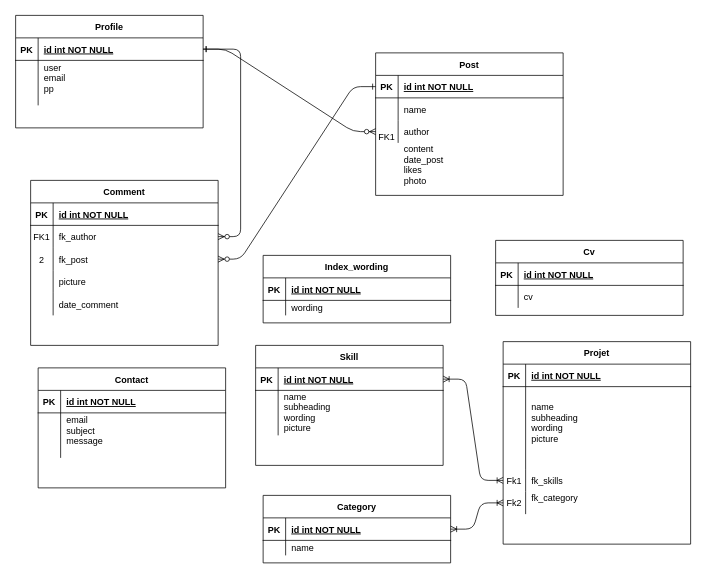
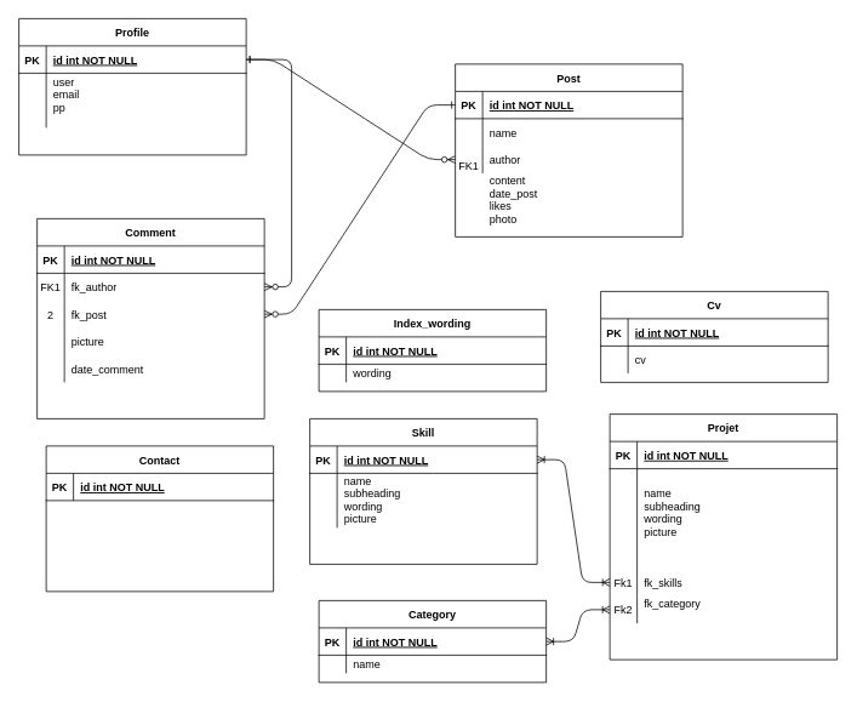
  <mxCell id="0" />
  <mxCell id="1" parent="0" />
  <mxCell id="2" value="" style="edgeStyle=entityRelationEdgeStyle;endArrow=ERzeroToMany;startArrow=ERone;endFill=1;startFill=0;" parent="1" source="33" target="11" edge="1"><mxGeometry width="100" height="100" relative="1" as="geometry"><mxPoint x="240" y="620" as="sourcePoint" /><mxPoint x="340" y="520" as="targetPoint" /></mxGeometry></mxCell>
  <mxCell id="3" value="" style="edgeStyle=entityRelationEdgeStyle;endArrow=ERzeroToMany;startArrow=ERone;endFill=1;startFill=0;" parent="1" source="33" target="18" edge="1"><mxGeometry width="100" height="100" relative="1" as="geometry"><mxPoint x="300" y="80" as="sourcePoint" /><mxPoint x="360" y="105" as="targetPoint" /></mxGeometry></mxCell>
  <mxCell id="4" value="Post" style="shape=table;startSize=30;container=1;collapsible=1;childLayout=tableLayout;fixedRows=1;rowLines=0;fontStyle=1;align=center;resizeLast=1;" parent="1" vertex="1"><mxGeometry x="500" y="70" width="250" height="190" as="geometry" /></mxCell>
  <mxCell id="5" value="" style="shape=partialRectangle;collapsible=0;dropTarget=0;pointerEvents=0;fillColor=none;points=[[0,0.5],[1,0.5]];portConstraint=eastwest;top=0;left=0;right=0;bottom=1;" parent="4" vertex="1"><mxGeometry y="30" width="250" height="30" as="geometry" /></mxCell>
  <mxCell id="6" value="PK" style="shape=partialRectangle;overflow=hidden;connectable=0;fillColor=none;top=0;left=0;bottom=0;right=0;fontStyle=1;" parent="5" vertex="1"><mxGeometry width="30" height="30" as="geometry" /></mxCell>
  <mxCell id="7" value="id int NOT NULL " style="shape=partialRectangle;overflow=hidden;connectable=0;fillColor=none;top=0;left=0;bottom=0;right=0;align=left;spacingLeft=6;fontStyle=5;" parent="5" vertex="1"><mxGeometry x="30" width="220" height="30" as="geometry" /></mxCell>
  <mxCell id="8" value="" style="shape=partialRectangle;collapsible=0;dropTarget=0;pointerEvents=0;fillColor=none;points=[[0,0.5],[1,0.5]];portConstraint=eastwest;top=0;left=0;right=0;bottom=0;" parent="4" vertex="1"><mxGeometry y="60" width="250" height="30" as="geometry" /></mxCell>
  <mxCell id="9" value="" style="shape=partialRectangle;overflow=hidden;connectable=0;fillColor=none;top=0;left=0;bottom=0;right=0;" parent="8" vertex="1"><mxGeometry width="30" height="30" as="geometry" /></mxCell>
  <mxCell id="10" value="name" style="shape=partialRectangle;overflow=hidden;connectable=0;fillColor=none;top=0;left=0;bottom=0;right=0;align=left;spacingLeft=6;" parent="8" vertex="1"><mxGeometry x="30" width="220" height="30" as="geometry" /></mxCell>
  <mxCell id="11" value="" style="shape=partialRectangle;collapsible=0;dropTarget=0;pointerEvents=0;fillColor=none;points=[[0,0.5],[1,0.5]];portConstraint=eastwest;top=0;left=0;right=0;bottom=0;" parent="4" vertex="1"><mxGeometry y="90" width="250" height="30" as="geometry" /></mxCell>
  <mxCell id="12" value="&#10;FK1&#10;" style="shape=partialRectangle;overflow=hidden;connectable=0;fillColor=none;top=0;left=0;bottom=0;right=0;" parent="11" vertex="1"><mxGeometry width="30" height="30" as="geometry" /></mxCell>
  <mxCell id="13" value="author" style="shape=partialRectangle;overflow=hidden;connectable=0;fillColor=none;top=0;left=0;bottom=0;right=0;align=left;spacingLeft=6;" parent="11" vertex="1"><mxGeometry x="30" width="220" height="30" as="geometry" /></mxCell>
  <mxCell id="14" value="Comment" style="shape=table;startSize=30;container=1;collapsible=1;childLayout=tableLayout;fixedRows=1;rowLines=0;fontStyle=1;align=center;resizeLast=1;" parent="1" vertex="1"><mxGeometry x="40" y="240" width="250" height="220" as="geometry" /></mxCell>
  <mxCell id="15" value="" style="shape=partialRectangle;collapsible=0;dropTarget=0;pointerEvents=0;fillColor=none;points=[[0,0.5],[1,0.5]];portConstraint=eastwest;top=0;left=0;right=0;bottom=1;" parent="14" vertex="1"><mxGeometry y="30" width="250" height="30" as="geometry" /></mxCell>
  <mxCell id="16" value="PK" style="shape=partialRectangle;overflow=hidden;connectable=0;fillColor=none;top=0;left=0;bottom=0;right=0;fontStyle=1;" parent="15" vertex="1"><mxGeometry width="30" height="30" as="geometry" /></mxCell>
  <mxCell id="17" value="id int NOT NULL " style="shape=partialRectangle;overflow=hidden;connectable=0;fillColor=none;top=0;left=0;bottom=0;right=0;align=left;spacingLeft=6;fontStyle=5;" parent="15" vertex="1"><mxGeometry x="30" width="220" height="30" as="geometry" /></mxCell>
  <mxCell id="18" value="" style="shape=partialRectangle;collapsible=0;dropTarget=0;pointerEvents=0;fillColor=none;points=[[0,0.5],[1,0.5]];portConstraint=eastwest;top=0;left=0;right=0;bottom=0;" parent="14" vertex="1"><mxGeometry y="60" width="250" height="30" as="geometry" /></mxCell>
  <mxCell id="19" value="FK1" style="shape=partialRectangle;overflow=hidden;connectable=0;fillColor=none;top=0;left=0;bottom=0;right=0;" parent="18" vertex="1"><mxGeometry width="30" height="30" as="geometry" /></mxCell>
  <mxCell id="20" value="fk_author" style="shape=partialRectangle;overflow=hidden;connectable=0;fillColor=none;top=0;left=0;bottom=0;right=0;align=left;spacingLeft=6;" parent="18" vertex="1"><mxGeometry x="30" width="220" height="30" as="geometry" /></mxCell>
  <mxCell id="21" value="" style="shape=partialRectangle;collapsible=0;dropTarget=0;pointerEvents=0;fillColor=none;points=[[0,0.5],[1,0.5]];portConstraint=eastwest;top=0;left=0;right=0;bottom=0;" vertex="1" parent="14"><mxGeometry y="90" width="250" height="30" as="geometry" /></mxCell>
  <mxCell id="22" value="2" style="shape=partialRectangle;overflow=hidden;connectable=0;fillColor=none;top=0;left=0;bottom=0;right=0;" vertex="1" parent="21"><mxGeometry width="30" height="30" as="geometry" /></mxCell>
  <mxCell id="23" value="fk_post" style="shape=partialRectangle;overflow=hidden;connectable=0;fillColor=none;top=0;left=0;bottom=0;right=0;align=left;spacingLeft=6;" vertex="1" parent="21"><mxGeometry x="30" width="220" height="30" as="geometry" /></mxCell>
  <mxCell id="24" value="" style="shape=partialRectangle;collapsible=0;dropTarget=0;pointerEvents=0;fillColor=none;points=[[0,0.5],[1,0.5]];portConstraint=eastwest;top=0;left=0;right=0;bottom=0;" parent="14" vertex="1"><mxGeometry y="120" width="250" height="30" as="geometry" /></mxCell>
  <mxCell id="25" value="" style="shape=partialRectangle;overflow=hidden;connectable=0;fillColor=none;top=0;left=0;bottom=0;right=0;" parent="24" vertex="1"><mxGeometry width="30" height="30" as="geometry" /></mxCell>
  <mxCell id="26" value="picture" style="shape=partialRectangle;overflow=hidden;connectable=0;fillColor=none;top=0;left=0;bottom=0;right=0;align=left;spacingLeft=6;" parent="24" vertex="1"><mxGeometry x="30" width="220" height="30" as="geometry" /></mxCell>
  <mxCell id="27" value="" style="shape=partialRectangle;collapsible=0;dropTarget=0;pointerEvents=0;fillColor=none;points=[[0,0.5],[1,0.5]];portConstraint=eastwest;top=0;left=0;right=0;bottom=0;" vertex="1" parent="14"><mxGeometry y="150" width="250" height="30" as="geometry" /></mxCell>
  <mxCell id="28" value="" style="shape=partialRectangle;overflow=hidden;connectable=0;fillColor=none;top=0;left=0;bottom=0;right=0;" vertex="1" parent="27"><mxGeometry width="30" height="30" as="geometry" /></mxCell>
  <mxCell id="29" value="date_comment" style="shape=partialRectangle;overflow=hidden;connectable=0;fillColor=none;top=0;left=0;bottom=0;right=0;align=left;spacingLeft=6;" vertex="1" parent="27"><mxGeometry x="30" width="220" height="30" as="geometry" /></mxCell>
  <mxCell id="30" value="" style="shape=partialRectangle;collapsible=0;dropTarget=0;pointerEvents=0;fillColor=none;points=[[0,0.5],[1,0.5]];portConstraint=eastwest;top=0;left=0;right=0;bottom=0;" vertex="1" parent="14"><mxGeometry y="180" width="250" height="30" as="geometry" /></mxCell>
  <mxCell id="31" value="" style="shape=partialRectangle;overflow=hidden;connectable=0;fillColor=none;top=0;left=0;bottom=0;right=0;" vertex="1" parent="30"><mxGeometry width="30" height="30" as="geometry" /></mxCell>
  <mxCell id="32" value="Profile" style="shape=table;startSize=30;container=1;collapsible=1;childLayout=tableLayout;fixedRows=1;rowLines=0;fontStyle=1;align=center;resizeLast=1;" parent="1" vertex="1"><mxGeometry x="20" y="20" width="250" height="150" as="geometry" /></mxCell>
  <mxCell id="33" value="" style="shape=partialRectangle;collapsible=0;dropTarget=0;pointerEvents=0;fillColor=none;points=[[0,0.5],[1,0.5]];portConstraint=eastwest;top=0;left=0;right=0;bottom=1;" parent="32" vertex="1"><mxGeometry y="30" width="250" height="30" as="geometry" /></mxCell>
  <mxCell id="34" value="PK" style="shape=partialRectangle;overflow=hidden;connectable=0;fillColor=none;top=0;left=0;bottom=0;right=0;fontStyle=1;" parent="33" vertex="1"><mxGeometry width="30" height="30" as="geometry" /></mxCell>
  <mxCell id="35" value="id int NOT NULL " style="shape=partialRectangle;overflow=hidden;connectable=0;fillColor=none;top=0;left=0;bottom=0;right=0;align=left;spacingLeft=6;fontStyle=5;" parent="33" vertex="1"><mxGeometry x="30" width="220" height="30" as="geometry" /></mxCell>
  <mxCell id="36" value="" style="shape=partialRectangle;collapsible=0;dropTarget=0;pointerEvents=0;fillColor=none;points=[[0,0.5],[1,0.5]];portConstraint=eastwest;top=0;left=0;right=0;bottom=0;" parent="32" vertex="1"><mxGeometry y="60" width="250" height="60" as="geometry" /></mxCell>
  <mxCell id="37" value="" style="shape=partialRectangle;overflow=hidden;connectable=0;fillColor=none;top=0;left=0;bottom=0;right=0;" parent="36" vertex="1"><mxGeometry width="30" height="60" as="geometry" /></mxCell>
  <mxCell id="38" value="user&#10;email&#10;pp&#10;" style="shape=partialRectangle;overflow=hidden;connectable=0;fillColor=none;top=0;left=0;bottom=0;right=0;align=left;spacingLeft=6;" parent="36" vertex="1"><mxGeometry x="30" width="220" height="60" as="geometry" /></mxCell>
  <mxCell id="39" value="content&#10;date_post&#10;likes&#10;photo&#10;" style="shape=partialRectangle;overflow=hidden;connectable=0;fillColor=none;top=0;left=0;bottom=0;right=0;align=left;spacingLeft=6;" vertex="1" parent="1"><mxGeometry x="530" y="190" width="220" height="70" as="geometry" /></mxCell>
  <mxCell id="40" value="" style="edgeStyle=entityRelationEdgeStyle;endArrow=ERzeroToMany;startArrow=ERone;endFill=1;startFill=0;" edge="1" parent="1" source="5" target="21"><mxGeometry width="100" height="100" relative="1" as="geometry"><mxPoint x="280" y="75" as="sourcePoint" /><mxPoint x="360" y="445" as="targetPoint" /></mxGeometry></mxCell>
  <mxCell id="41" value="Category" style="shape=table;startSize=30;container=1;collapsible=1;childLayout=tableLayout;fixedRows=1;rowLines=0;fontStyle=1;align=center;resizeLast=1;" vertex="1" parent="1"><mxGeometry x="350" y="660" width="250" height="90" as="geometry" /></mxCell>
  <mxCell id="42" value="" style="shape=partialRectangle;collapsible=0;dropTarget=0;pointerEvents=0;fillColor=none;points=[[0,0.5],[1,0.5]];portConstraint=eastwest;top=0;left=0;right=0;bottom=1;" vertex="1" parent="41"><mxGeometry y="30" width="250" height="30" as="geometry" /></mxCell>
  <mxCell id="43" value="PK" style="shape=partialRectangle;overflow=hidden;connectable=0;fillColor=none;top=0;left=0;bottom=0;right=0;fontStyle=1;" vertex="1" parent="42"><mxGeometry width="30" height="30" as="geometry" /></mxCell>
  <mxCell id="44" value="id int NOT NULL " style="shape=partialRectangle;overflow=hidden;connectable=0;fillColor=none;top=0;left=0;bottom=0;right=0;align=left;spacingLeft=6;fontStyle=5;" vertex="1" parent="42"><mxGeometry x="30" width="220" height="30" as="geometry" /></mxCell>
  <mxCell id="45" value="" style="shape=partialRectangle;collapsible=0;dropTarget=0;pointerEvents=0;fillColor=none;points=[[0,0.5],[1,0.5]];portConstraint=eastwest;top=0;left=0;right=0;bottom=0;" vertex="1" parent="41"><mxGeometry y="60" width="250" height="20" as="geometry" /></mxCell>
  <mxCell id="46" value="" style="shape=partialRectangle;overflow=hidden;connectable=0;fillColor=none;top=0;left=0;bottom=0;right=0;" vertex="1" parent="45"><mxGeometry width="30" height="20" as="geometry" /></mxCell>
  <mxCell id="47" value="name" style="shape=partialRectangle;overflow=hidden;connectable=0;fillColor=none;top=0;left=0;bottom=0;right=0;align=left;spacingLeft=6;" vertex="1" parent="45"><mxGeometry x="30" width="220" height="20" as="geometry" /></mxCell>
  <mxCell id="48" value="Index_wording" style="shape=table;startSize=30;container=1;collapsible=1;childLayout=tableLayout;fixedRows=1;rowLines=0;fontStyle=1;align=center;resizeLast=1;" vertex="1" parent="1"><mxGeometry x="350" y="340" width="250" height="90" as="geometry" /></mxCell>
  <mxCell id="49" value="" style="shape=partialRectangle;collapsible=0;dropTarget=0;pointerEvents=0;fillColor=none;points=[[0,0.5],[1,0.5]];portConstraint=eastwest;top=0;left=0;right=0;bottom=1;" vertex="1" parent="48"><mxGeometry y="30" width="250" height="30" as="geometry" /></mxCell>
  <mxCell id="50" value="PK" style="shape=partialRectangle;overflow=hidden;connectable=0;fillColor=none;top=0;left=0;bottom=0;right=0;fontStyle=1;" vertex="1" parent="49"><mxGeometry width="30" height="30" as="geometry" /></mxCell>
  <mxCell id="51" value="id int NOT NULL " style="shape=partialRectangle;overflow=hidden;connectable=0;fillColor=none;top=0;left=0;bottom=0;right=0;align=left;spacingLeft=6;fontStyle=5;" vertex="1" parent="49"><mxGeometry x="30" width="220" height="30" as="geometry" /></mxCell>
  <mxCell id="52" value="" style="shape=partialRectangle;collapsible=0;dropTarget=0;pointerEvents=0;fillColor=none;points=[[0,0.5],[1,0.5]];portConstraint=eastwest;top=0;left=0;right=0;bottom=0;" vertex="1" parent="48"><mxGeometry y="60" width="250" height="20" as="geometry" /></mxCell>
  <mxCell id="53" value="" style="shape=partialRectangle;overflow=hidden;connectable=0;fillColor=none;top=0;left=0;bottom=0;right=0;" vertex="1" parent="52"><mxGeometry width="30" height="20" as="geometry" /></mxCell>
  <mxCell id="54" value="wording" style="shape=partialRectangle;overflow=hidden;connectable=0;fillColor=none;top=0;left=0;bottom=0;right=0;align=left;spacingLeft=6;" vertex="1" parent="52"><mxGeometry x="30" width="220" height="20" as="geometry" /></mxCell>
  <mxCell id="55" value="Contact" style="shape=table;startSize=30;container=1;collapsible=1;childLayout=tableLayout;fixedRows=1;rowLines=0;fontStyle=1;align=center;resizeLast=1;" vertex="1" parent="1"><mxGeometry x="50" y="490" width="250" height="160" as="geometry" /></mxCell>
  <mxCell id="56" value="" style="shape=partialRectangle;collapsible=0;dropTarget=0;pointerEvents=0;fillColor=none;points=[[0,0.5],[1,0.5]];portConstraint=eastwest;top=0;left=0;right=0;bottom=1;" vertex="1" parent="55"><mxGeometry y="30" width="250" height="30" as="geometry" /></mxCell>
  <mxCell id="57" value="PK" style="shape=partialRectangle;overflow=hidden;connectable=0;fillColor=none;top=0;left=0;bottom=0;right=0;fontStyle=1;" vertex="1" parent="56"><mxGeometry width="30" height="30" as="geometry" /></mxCell>
  <mxCell id="58" value="id int NOT NULL " style="shape=partialRectangle;overflow=hidden;connectable=0;fillColor=none;top=0;left=0;bottom=0;right=0;align=left;spacingLeft=6;fontStyle=5;" vertex="1" parent="56"><mxGeometry x="30" width="220" height="30" as="geometry" /></mxCell>
  <mxCell id="59" value="" style="shape=partialRectangle;collapsible=0;dropTarget=0;pointerEvents=0;fillColor=none;points=[[0,0.5],[1,0.5]];portConstraint=eastwest;top=0;left=0;right=0;bottom=0;" vertex="1" parent="55"><mxGeometry y="60" width="250" height="60" as="geometry" /></mxCell>
  <mxCell id="60" value="" style="shape=partialRectangle;overflow=hidden;connectable=0;fillColor=none;top=0;left=0;bottom=0;right=0;" vertex="1" parent="59"><mxGeometry width="30" height="60" as="geometry" /></mxCell>
- <mxCell id="61" value="email&#10;subject&#10;message&#10;" style="shape=partialRectangle;overflow=hidden;connectable=0;fillColor=none;top=0;left=0;bottom=0;right=0;align=left;spacingLeft=6;" vertex="1" parent="59"><mxGeometry x="30" width="220" height="60" as="geometry" /></mxCell>
  <mxCell id="62" value="Cv" style="shape=table;startSize=30;container=1;collapsible=1;childLayout=tableLayout;fixedRows=1;rowLines=0;fontStyle=1;align=center;resizeLast=1;" vertex="1" parent="1"><mxGeometry x="660" y="320" width="250" height="100" as="geometry" /></mxCell>
  <mxCell id="63" value="" style="shape=partialRectangle;collapsible=0;dropTarget=0;pointerEvents=0;fillColor=none;points=[[0,0.5],[1,0.5]];portConstraint=eastwest;top=0;left=0;right=0;bottom=1;" vertex="1" parent="62"><mxGeometry y="30" width="250" height="30" as="geometry" /></mxCell>
  <mxCell id="64" value="PK" style="shape=partialRectangle;overflow=hidden;connectable=0;fillColor=none;top=0;left=0;bottom=0;right=0;fontStyle=1;" vertex="1" parent="63"><mxGeometry width="30" height="30" as="geometry" /></mxCell>
  <mxCell id="65" value="id int NOT NULL " style="shape=partialRectangle;overflow=hidden;connectable=0;fillColor=none;top=0;left=0;bottom=0;right=0;align=left;spacingLeft=6;fontStyle=5;" vertex="1" parent="63"><mxGeometry x="30" width="220" height="30" as="geometry" /></mxCell>
  <mxCell id="66" value="" style="shape=partialRectangle;collapsible=0;dropTarget=0;pointerEvents=0;fillColor=none;points=[[0,0.5],[1,0.5]];portConstraint=eastwest;top=0;left=0;right=0;bottom=0;" vertex="1" parent="62"><mxGeometry y="60" width="250" height="30" as="geometry" /></mxCell>
  <mxCell id="67" value="" style="shape=partialRectangle;overflow=hidden;connectable=0;fillColor=none;top=0;left=0;bottom=0;right=0;" vertex="1" parent="66"><mxGeometry width="30" height="30" as="geometry" /></mxCell>
  <mxCell id="68" value="cv" style="shape=partialRectangle;overflow=hidden;connectable=0;fillColor=none;top=0;left=0;bottom=0;right=0;align=left;spacingLeft=6;" vertex="1" parent="66"><mxGeometry x="30" width="220" height="30" as="geometry" /></mxCell>
  <mxCell id="69" value="Skill" style="shape=table;startSize=30;container=1;collapsible=1;childLayout=tableLayout;fixedRows=1;rowLines=0;fontStyle=1;align=center;resizeLast=1;" vertex="1" parent="1"><mxGeometry x="340" y="460" width="250" height="160" as="geometry" /></mxCell>
  <mxCell id="70" value="" style="shape=partialRectangle;collapsible=0;dropTarget=0;pointerEvents=0;fillColor=none;points=[[0,0.5],[1,0.5]];portConstraint=eastwest;top=0;left=0;right=0;bottom=1;" vertex="1" parent="69"><mxGeometry y="30" width="250" height="30" as="geometry" /></mxCell>
  <mxCell id="71" value="PK" style="shape=partialRectangle;overflow=hidden;connectable=0;fillColor=none;top=0;left=0;bottom=0;right=0;fontStyle=1;" vertex="1" parent="70"><mxGeometry width="30" height="30" as="geometry" /></mxCell>
  <mxCell id="72" value="id int NOT NULL " style="shape=partialRectangle;overflow=hidden;connectable=0;fillColor=none;top=0;left=0;bottom=0;right=0;align=left;spacingLeft=6;fontStyle=5;" vertex="1" parent="70"><mxGeometry x="30" width="220" height="30" as="geometry" /></mxCell>
  <mxCell id="73" value="" style="shape=partialRectangle;collapsible=0;dropTarget=0;pointerEvents=0;fillColor=none;points=[[0,0.5],[1,0.5]];portConstraint=eastwest;top=0;left=0;right=0;bottom=0;" vertex="1" parent="69"><mxGeometry y="60" width="250" height="60" as="geometry" /></mxCell>
  <mxCell id="74" value="" style="shape=partialRectangle;overflow=hidden;connectable=0;fillColor=none;top=0;left=0;bottom=0;right=0;" vertex="1" parent="73"><mxGeometry width="30" height="60" as="geometry" /></mxCell>
  <mxCell id="75" value="name&#10;subheading&#10;wording&#10;picture&#10;" style="shape=partialRectangle;overflow=hidden;connectable=0;fillColor=none;top=0;left=0;bottom=0;right=0;align=left;spacingLeft=6;" vertex="1" parent="73"><mxGeometry x="30" width="220" height="60" as="geometry" /></mxCell>
  <mxCell id="76" value="Projet" style="shape=table;startSize=30;container=1;collapsible=1;childLayout=tableLayout;fixedRows=1;rowLines=0;fontStyle=1;align=center;resizeLast=1;" vertex="1" parent="1"><mxGeometry x="670" y="455" width="250" height="270" as="geometry" /></mxCell>
  <mxCell id="77" value="" style="shape=partialRectangle;collapsible=0;dropTarget=0;pointerEvents=0;fillColor=none;points=[[0,0.5],[1,0.5]];portConstraint=eastwest;top=0;left=0;right=0;bottom=1;" vertex="1" parent="76"><mxGeometry y="30" width="250" height="30" as="geometry" /></mxCell>
  <mxCell id="78" value="PK" style="shape=partialRectangle;overflow=hidden;connectable=0;fillColor=none;top=0;left=0;bottom=0;right=0;fontStyle=1;" vertex="1" parent="77"><mxGeometry width="30" height="30" as="geometry" /></mxCell>
  <mxCell id="79" value="id int NOT NULL " style="shape=partialRectangle;overflow=hidden;connectable=0;fillColor=none;top=0;left=0;bottom=0;right=0;align=left;spacingLeft=6;fontStyle=5;" vertex="1" parent="77"><mxGeometry x="30" width="220" height="30" as="geometry" /></mxCell>
  <mxCell id="80" value="" style="shape=partialRectangle;collapsible=0;dropTarget=0;pointerEvents=0;fillColor=none;points=[[0,0.5],[1,0.5]];portConstraint=eastwest;top=0;left=0;right=0;bottom=0;" vertex="1" parent="76"><mxGeometry y="60" width="250" height="110" as="geometry" /></mxCell>
  <mxCell id="81" value="" style="shape=partialRectangle;overflow=hidden;connectable=0;fillColor=none;top=0;left=0;bottom=0;right=0;" vertex="1" parent="80"><mxGeometry width="30" height="110" as="geometry" /></mxCell>
  <mxCell id="82" value="name&#10;subheading&#10;wording&#10;picture&#10;" style="shape=partialRectangle;overflow=hidden;connectable=0;fillColor=none;top=0;left=0;bottom=0;right=0;align=left;spacingLeft=6;" vertex="1" parent="80"><mxGeometry x="30" width="220" height="110" as="geometry" /></mxCell>
  <mxCell id="83" value="" style="shape=partialRectangle;collapsible=0;dropTarget=0;pointerEvents=0;fillColor=none;points=[[0,0.5],[1,0.5]];portConstraint=eastwest;top=0;left=0;right=0;bottom=0;" vertex="1" parent="76"><mxGeometry y="170" width="250" height="30" as="geometry" /></mxCell>
  <mxCell id="84" value="Fk1" style="shape=partialRectangle;overflow=hidden;connectable=0;fillColor=none;top=0;left=0;bottom=0;right=0;" vertex="1" parent="83"><mxGeometry width="30" height="30" as="geometry" /></mxCell>
  <mxCell id="85" value="fk_skills" style="shape=partialRectangle;overflow=hidden;connectable=0;fillColor=none;top=0;left=0;bottom=0;right=0;align=left;spacingLeft=6;" vertex="1" parent="83"><mxGeometry x="30" width="220" height="30" as="geometry" /></mxCell>
  <mxCell id="86" value="" style="shape=partialRectangle;collapsible=0;dropTarget=0;pointerEvents=0;fillColor=none;points=[[0,0.5],[1,0.5]];portConstraint=eastwest;top=0;left=0;right=0;bottom=0;" vertex="1" parent="76"><mxGeometry y="200" width="250" height="30" as="geometry" /></mxCell>
  <mxCell id="87" value="Fk2" style="shape=partialRectangle;overflow=hidden;connectable=0;fillColor=none;top=0;left=0;bottom=0;right=0;" vertex="1" parent="86"><mxGeometry width="30" height="30" as="geometry" /></mxCell>
  <mxCell id="88" value="fk_category&#10;" style="shape=partialRectangle;overflow=hidden;connectable=0;fillColor=none;top=0;left=0;bottom=0;right=0;align=left;spacingLeft=6;" vertex="1" parent="86"><mxGeometry x="30" width="220" height="30" as="geometry" /></mxCell>
  <mxCell id="89" value="" style="edgeStyle=entityRelationEdgeStyle;fontSize=12;html=1;endArrow=ERoneToMany;startArrow=ERoneToMany;" edge="1" parent="1" source="70" target="83"><mxGeometry width="100" height="100" relative="1" as="geometry"><mxPoint x="900" y="560" as="sourcePoint" /><mxPoint x="1000" y="460" as="targetPoint" /></mxGeometry></mxCell>
  <mxCell id="90" value="" style="edgeStyle=entityRelationEdgeStyle;fontSize=12;html=1;endArrow=ERoneToMany;startArrow=ERoneToMany;exitX=1;exitY=0.5;exitDx=0;exitDy=0;" edge="1" parent="1" source="42" target="86"><mxGeometry width="100" height="100" relative="1" as="geometry"><mxPoint x="430" y="605" as="sourcePoint" /><mxPoint x="610" y="610" as="targetPoint" /></mxGeometry></mxCell>
